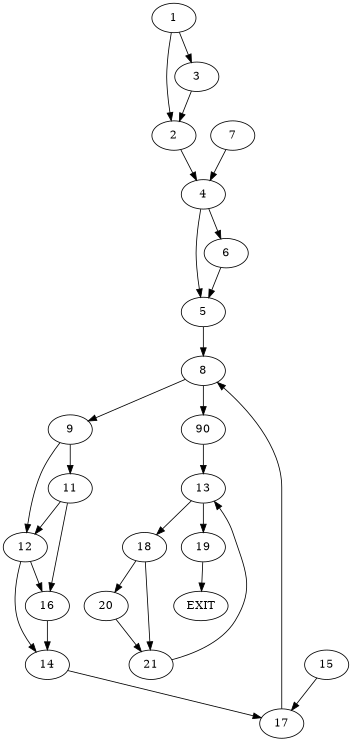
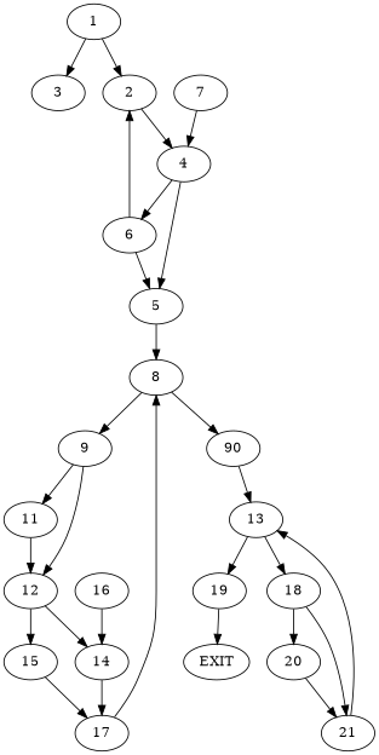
  digraph {
    1
    2
    3
    7
    4
    n6 [label=EXIT]
    5
    6
    8
    9
    n11 [label=90]
    11
    12
    13
    16
    15
    14
    18
    19
    17
    20
    21
    1 -> 2
    1 -> 3
    2 -> 4
-   3 -> 2
+   6 -> 2
    7 -> 4
    4 -> 5
    4 -> 6
    5 -> 8
    6 -> 5
    8 -> 9
    8 -> n11
    9 -> 11
    9 -> 12
    n11 -> 13
    11 -> 12
-   11 -> 16
-   12 -> 16
+   12 -> 15
    12 -> 14
    13 -> 18
    13 -> 19
    16 -> 14
    15 -> 17
    14 -> 17
    18 -> 20
    18 -> 21
    19 -> n6
    17 -> 8
    20 -> 21
    21 -> 13
  }
